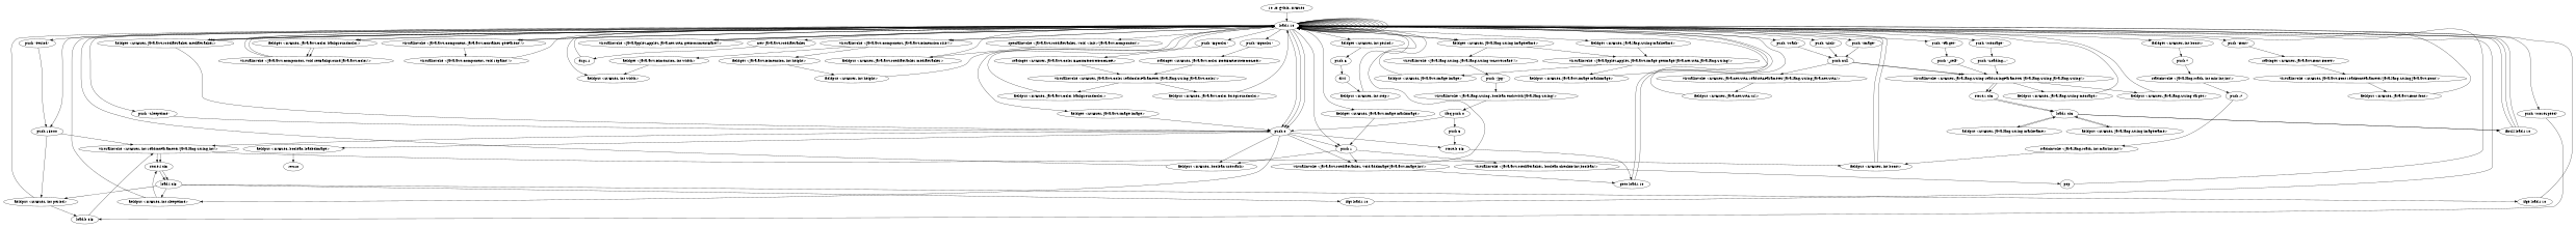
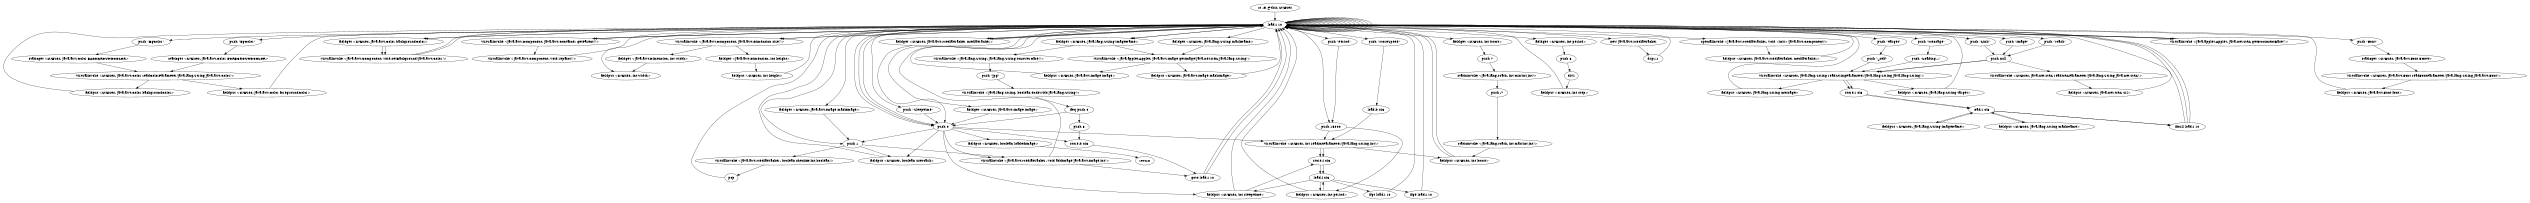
  digraph {
    "r0 := @this: LVHues"
    "load.r r0"
    "push \"BgColor\""
    "fieldget <LVHues: java.awt.Color backgroundColor>"
    "virtualinvoke <java.awt.Component: java.awt.Container getParent()>"
    "virtualinvoke <java.awt.Component: java.awt.Dimension size()>"
    "push \"FgColor\""
    "push \"Period\""
    "push 15000"
    "fieldget <LVHues: int period>"
    "push \"SleepTime\""
    "push 0"
    "new java.awt.MediaTracker"
    "specialinvoke <java.awt.MediaTracker: void <init>(java.awt.Component)>"
    "push \"Image\""
    "virtualinvoke <java.applet.Applet: java.net.URL getDocumentBase()>"
    "fieldget <LVHues: java.lang.String imageName>"
    "fieldget <LVHues: java.awt.MediaTracker mediaTracker>"
    "fieldget <LVHues: java.awt.Image image>"
    "push 1"
    "push \"MoreSpeed\""
    "fieldget <LVHues: int boost>"
    "push \"Mask\""
    "fieldget <LVHues: java.lang.String maskName>"
    "fieldget <LVHues: java.awt.Image maskImage>"
    "push \"Message\""
    "push \"Font\""
    "push \"Link\""
    "push \"Target\""
    "fieldput <LVHues: int width>"
    "staticget <LVHues: java.awt.Color BACKGROUNDCOLOR>"
    "virtualinvoke <java.awt.Component: void setBackground(java.awt.Color)>"
    "virtualinvoke <java.awt.Component: void repaint()>"
    "fieldget <java.awt.Dimension: int width>"
    "fieldget <java.awt.Dimension: int height>"
    "staticget <LVHues: java.awt.Color FOREGROUNDCOLOR>"
    "virtualinvoke <LVHues: int readIntParameter(java.lang.String,int)>"
    "fieldput <LVHues: int period>"
    "push 6"
    "fieldput <LVHues: int sleepTime>"
    "virtualinvoke <java.awt.MediaTracker: void addImage(java.awt.Image,int)>"
    "store.b $i3"
    "fieldput <LVHues: boolean useMask>"
    "fieldput <LVHues: boolean loadedImage>"
    "dup1.r"
    "fieldput <LVHues: java.awt.MediaTracker mediaTracker>"
    "push null"
    "virtualinvoke <java.applet.Applet: java.awt.Image getImage(java.net.URL,java.lang.String)>"
    "virtualinvoke <java.lang.String: java.lang.String toLowerCase()>"
    "virtualinvoke <java.awt.MediaTracker: boolean checkID(int,boolean)>"
    "load.b $i3"
    "push 7"
    "push \"Loading...\""
    "staticget <LVHues: java.awt.Font FONT>"
    "push \"_self\""
    "virtualinvoke <LVHues: java.awt.Color readColorParameter(java.lang.String,java.awt.Color)>"
    "fieldput <LVHues: java.awt.Color backgroundColor>"
    "fieldput <LVHues: java.awt.Color foregroundColor>"
    "fieldput <LVHues: int height>"
    "store.i $i3"
    "fieldput <LVHues: int boost>"
    "load.i $i3"
    "ifgt load.r r0"
    "ifge load.r r0"
    "div.i"
    "fieldput <LVHues: int step>"
    "goto load.r r0"
    return
    "virtualinvoke <LVHues: java.lang.String readStringParameter(java.lang.String,java.lang.String)>"
    "virtualinvoke <LVHues: java.net.URL readURLParameter(java.lang.String,java.net.URL)>"
    "store.r $i3"
    "fieldput <LVHues: java.lang.String message>"
    "fieldput <LVHues: java.lang.String target>"
    "fieldput <LVHues: java.net.URL url>"
    "load.r $i3"
    "fieldput <LVHues: java.lang.String imageName>"
    "ifnull load.r r0"
    "fieldput <LVHues: java.lang.String maskName>"
    "fieldput <LVHues: java.awt.Image image>"
    "fieldput <LVHues: java.awt.Image maskImage>"
    "push \"jpg\""
    pop
    "virtualinvoke <java.lang.String: boolean endsWith(java.lang.String)>"
    "ifeq push 0"
    "push 3"
    "staticinvoke <java.lang.Math: int min(int,int)>"
    "push -7"
    "staticinvoke <java.lang.Math: int max(int,int)>"
    "virtualinvoke <LVHues: java.awt.Font readFontParameter(java.lang.String,java.awt.Font)>"
    "fieldput <LVHues: java.awt.Font font>"
    "r0 := @this: LVHues" -> "load.r r0"
    "load.r r0" -> "load.r r0"
    "load.r r0" -> "load.r r0"
    "load.r r0" -> "load.r r0"
    "load.r r0" -> "load.r r0"
    "load.r r0" -> "load.r r0"
    "load.r r0" -> "load.r r0"
    "load.r r0" -> "load.r r0"
    "load.r r0" -> "load.r r0"
    "load.r r0" -> "load.r r0"
    "load.r r0" -> "load.r r0"
    "load.r r0" -> "load.r r0"
    "load.r r0" -> "load.r r0"
    "load.r r0" -> "load.r r0"
    "load.r r0" -> "load.r r0"
    "load.r r0" -> "load.r r0"
    "load.r r0" -> "load.r r0"
    "load.r r0" -> "load.r r0"
    "load.r r0" -> "load.r r0"
    "load.r r0" -> "load.r r0"
    "load.r r0" -> "load.r r0"
    "load.r r0" -> "push \"BgColor\""
    "load.r r0" -> "fieldget <LVHues: java.awt.Color backgroundColor>"
    "load.r r0" -> "fieldget <LVHues: java.awt.Color backgroundColor>"
    "load.r r0" -> "virtualinvoke <java.awt.Component: java.awt.Container getParent()>"
    "load.r r0" -> "virtualinvoke <java.awt.Component: java.awt.Container getParent()>"
    "load.r r0" -> "virtualinvoke <java.awt.Component: java.awt.Dimension size()>"
    "load.r r0" -> "virtualinvoke <java.awt.Component: java.awt.Dimension size()>"
    "load.r r0" -> "push \"FgColor\""
    "load.r r0" -> "push \"Period\""
    "load.r r0" -> "push 15000"
    "load.r r0" -> "fieldget <LVHues: int period>"
    "load.r r0" -> "push \"SleepTime\""
    "load.r r0" -> "push 0"
    "load.r r0" -> "push 0"
    "load.r r0" -> "push 0"
    "load.r r0" -> "new java.awt.MediaTracker"
    "load.r r0" -> "specialinvoke <java.awt.MediaTracker: void <init>(java.awt.Component)>"
    "load.r r0" -> "push \"Image\""
    "load.r r0" -> "virtualinvoke <java.applet.Applet: java.net.URL getDocumentBase()>"
    "load.r r0" -> "virtualinvoke <java.applet.Applet: java.net.URL getDocumentBase()>"
    "load.r r0" -> "fieldget <LVHues: java.lang.String imageName>"
    "load.r r0" -> "fieldget <LVHues: java.lang.String imageName>"
    "load.r r0" -> "fieldget <LVHues: java.awt.MediaTracker mediaTracker>"
    "load.r r0" -> "fieldget <LVHues: java.awt.MediaTracker mediaTracker>"
    "load.r r0" -> "fieldget <LVHues: java.awt.MediaTracker mediaTracker>"
    "load.r r0" -> "fieldget <LVHues: java.awt.Image image>"
    "load.r r0" -> "push 1"
    "load.r r0" -> "push \"MoreSpeed\""
    "load.r r0" -> "fieldget <LVHues: int boost>"
    "load.r r0" -> "push \"Mask\""
    "load.r r0" -> "fieldget <LVHues: java.lang.String maskName>"
    "load.r r0" -> "fieldget <LVHues: java.awt.Image maskImage>"
    "load.r r0" -> "push \"Message\""
    "load.r r0" -> "push \"Font\""
    "load.r r0" -> "push \"Link\""
    "load.r r0" -> "push \"Target\""
    "load.r r0" -> "fieldput <LVHues: int width>"
    "push \"BgColor\"" -> "staticget <LVHues: java.awt.Color BACKGROUNDCOLOR>"
    "fieldget <LVHues: java.awt.Color backgroundColor>" -> "virtualinvoke <java.awt.Component: void setBackground(java.awt.Color)>"
    "fieldget <LVHues: java.awt.Color backgroundColor>" -> "virtualinvoke <java.awt.Component: void setBackground(java.awt.Color)>"
    "virtualinvoke <java.awt.Component: java.awt.Container getParent()>" -> "load.r r0"
    "virtualinvoke <java.awt.Component: java.awt.Container getParent()>" -> "virtualinvoke <java.awt.Component: void repaint()>"
    "virtualinvoke <java.awt.Component: java.awt.Dimension size()>" -> "fieldget <java.awt.Dimension: int width>"
    "virtualinvoke <java.awt.Component: java.awt.Dimension size()>" -> "fieldget <java.awt.Dimension: int height>"
    "push \"FgColor\"" -> "staticget <LVHues: java.awt.Color FOREGROUNDCOLOR>"
    "push \"Period\"" -> "push 15000"
    "push 15000" -> "virtualinvoke <LVHues: int readIntParameter(java.lang.String,int)>"
    "push 15000" -> "fieldput <LVHues: int period>"
    "fieldget <LVHues: int period>" -> "push 6"
    "push \"SleepTime\"" -> "push 0"
    "push 0" -> "push 1"
    "push 0" -> "virtualinvoke <LVHues: int readIntParameter(java.lang.String,int)>"
    "push 0" -> "fieldput <LVHues: int sleepTime>"
    "push 0" -> "virtualinvoke <java.awt.MediaTracker: void addImage(java.awt.Image,int)>"
    "push 0" -> "store.b $i3"
    "push 0" -> "fieldput <LVHues: boolean useMask>"
    "push 0" -> "fieldput <LVHues: boolean loadedImage>"
    "new java.awt.MediaTracker" -> "dup1.r"
    "specialinvoke <java.awt.MediaTracker: void <init>(java.awt.Component)>" -> "fieldput <LVHues: java.awt.MediaTracker mediaTracker>"
    "push \"Image\"" -> "push null"
    "virtualinvoke <java.applet.Applet: java.net.URL getDocumentBase()>" -> "load.r r0"
    "virtualinvoke <java.applet.Applet: java.net.URL getDocumentBase()>" -> "load.r r0"
    "fieldget <LVHues: java.lang.String imageName>" -> "virtualinvoke <java.applet.Applet: java.awt.Image getImage(java.net.URL,java.lang.String)>"
    "fieldget <LVHues: java.lang.String imageName>" -> "virtualinvoke <java.lang.String: java.lang.String toLowerCase()>"
    "fieldget <LVHues: java.awt.MediaTracker mediaTracker>" -> "load.r r0"
    "fieldget <LVHues: java.awt.MediaTracker mediaTracker>" -> "load.r r0"
    "fieldget <LVHues: java.awt.MediaTracker mediaTracker>" -> "push 0"
    "fieldget <LVHues: java.awt.Image image>" -> "push 0"
    "push 1" -> "virtualinvoke <java.awt.MediaTracker: void addImage(java.awt.Image,int)>"
    "push 1" -> "fieldput <LVHues: boolean useMask>"
    "push 1" -> "virtualinvoke <java.awt.MediaTracker: boolean checkID(int,boolean)>"
    "push \"MoreSpeed\"" -> "load.b $i3"
    "fieldget <LVHues: int boost>" -> "push 7"
    "push \"Mask\"" -> "push null"
    "fieldget <LVHues: java.lang.String maskName>" -> "virtualinvoke <java.applet.Applet: java.awt.Image getImage(java.net.URL,java.lang.String)>"
    "fieldget <LVHues: java.awt.Image maskImage>" -> "push 1"
    "push \"Message\"" -> "push \"Loading...\""
    "push \"Font\"" -> "staticget <LVHues: java.awt.Font FONT>"
    "push \"Link\"" -> "push null"
    "push \"Target\"" -> "push \"_self\""
    "staticget <LVHues: java.awt.Color BACKGROUNDCOLOR>" -> "virtualinvoke <LVHues: java.awt.Color readColorParameter(java.lang.String,java.awt.Color)>"
    "virtualinvoke <java.awt.Component: void setBackground(java.awt.Color)>" -> "load.r r0"
    "virtualinvoke <java.awt.Component: void setBackground(java.awt.Color)>" -> "load.r r0"
    "virtualinvoke <java.awt.Component: void repaint()>" -> "load.r r0"
    "fieldget <java.awt.Dimension: int width>" -> "fieldput <LVHues: int width>"
    "fieldget <java.awt.Dimension: int height>" -> "fieldput <LVHues: int height>"
    "staticget <LVHues: java.awt.Color FOREGROUNDCOLOR>" -> "virtualinvoke <LVHues: java.awt.Color readColorParameter(java.lang.String,java.awt.Color)>"
    "virtualinvoke <LVHues: int readIntParameter(java.lang.String,int)>" -> "store.i $i3"
    "virtualinvoke <LVHues: int readIntParameter(java.lang.String,int)>" -> "store.i $i3"
    "virtualinvoke <LVHues: int readIntParameter(java.lang.String,int)>" -> "fieldput <LVHues: int boost>"
    "fieldput <LVHues: int period>" -> "load.r r0"
-   "fieldput <LVHues: int period>" -> "load.b $i3"
+   "fieldput <LVHues: int period>" -> "load.i $i3"
    "push 6" -> "div.i"
    "fieldput <LVHues: int sleepTime>" -> "load.r r0"
    "fieldput <LVHues: int sleepTime>" -> "store.i $i3"
    "virtualinvoke <java.awt.MediaTracker: void addImage(java.awt.Image,int)>" -> "load.r r0"
    "virtualinvoke <java.awt.MediaTracker: void addImage(java.awt.Image,int)>" -> "goto load.r r0"
    "store.b $i3" -> "goto load.r r0"
    "fieldput <LVHues: boolean useMask>" -> "load.r r0"
    "fieldput <LVHues: boolean loadedImage>" -> return
    "dup1.r" -> "load.r r0"
    "fieldput <LVHues: java.awt.MediaTracker mediaTracker>" -> "load.r r0"
    "push null" -> "virtualinvoke <LVHues: java.lang.String readStringParameter(java.lang.String,java.lang.String)>"
    "push null" -> "virtualinvoke <LVHues: java.lang.String readStringParameter(java.lang.String,java.lang.String)>"
    "push null" -> "virtualinvoke <LVHues: java.net.URL readURLParameter(java.lang.String,java.net.URL)>"
    "virtualinvoke <java.applet.Applet: java.awt.Image getImage(java.net.URL,java.lang.String)>" -> "fieldput <LVHues: java.awt.Image image>"
    "virtualinvoke <java.applet.Applet: java.awt.Image getImage(java.net.URL,java.lang.String)>" -> "fieldput <LVHues: java.awt.Image maskImage>"
    "virtualinvoke <java.lang.String: java.lang.String toLowerCase()>" -> "push \"jpg\""
    "virtualinvoke <java.awt.MediaTracker: boolean checkID(int,boolean)>" -> pop
    "load.b $i3" -> "virtualinvoke <LVHues: int readIntParameter(java.lang.String,int)>"
    "push 7" -> "staticinvoke <java.lang.Math: int min(int,int)>"
    "push \"Loading...\"" -> "virtualinvoke <LVHues: java.lang.String readStringParameter(java.lang.String,java.lang.String)>"
    "staticget <LVHues: java.awt.Font FONT>" -> "virtualinvoke <LVHues: java.awt.Font readFontParameter(java.lang.String,java.awt.Font)>"
    "push \"_self\"" -> "virtualinvoke <LVHues: java.lang.String readStringParameter(java.lang.String,java.lang.String)>"
    "virtualinvoke <LVHues: java.awt.Color readColorParameter(java.lang.String,java.awt.Color)>" -> "fieldput <LVHues: java.awt.Color backgroundColor>"
    "virtualinvoke <LVHues: java.awt.Color readColorParameter(java.lang.String,java.awt.Color)>" -> "fieldput <LVHues: java.awt.Color foregroundColor>"
    "fieldput <LVHues: java.awt.Color backgroundColor>" -> "load.r r0"
    "fieldput <LVHues: java.awt.Color foregroundColor>" -> "load.r r0"
    "fieldput <LVHues: int height>" -> "load.r r0"
    "store.i $i3" -> "load.i $i3"
    "store.i $i3" -> "load.i $i3"
    "fieldput <LVHues: int boost>" -> "load.r r0"
    "fieldput <LVHues: int boost>" -> "load.r r0"
    "load.i $i3" -> "fieldput <LVHues: int period>"
    "load.i $i3" -> "fieldput <LVHues: int sleepTime>"
    "load.i $i3" -> "ifgt load.r r0"
    "load.i $i3" -> "ifge load.r r0"
    "ifgt load.r r0" -> "load.r r0"
    "ifge load.r r0" -> "load.r r0"
    "div.i" -> "fieldput <LVHues: int step>"
    "fieldput <LVHues: int step>" -> "load.r r0"
    "goto load.r r0" -> "load.r r0"
    "goto load.r r0" -> "load.r r0"
    "virtualinvoke <LVHues: java.lang.String readStringParameter(java.lang.String,java.lang.String)>" -> "store.r $i3"
    "virtualinvoke <LVHues: java.lang.String readStringParameter(java.lang.String,java.lang.String)>" -> "store.r $i3"
    "virtualinvoke <LVHues: java.lang.String readStringParameter(java.lang.String,java.lang.String)>" -> "fieldput <LVHues: java.lang.String message>"
    "virtualinvoke <LVHues: java.lang.String readStringParameter(java.lang.String,java.lang.String)>" -> "fieldput <LVHues: java.lang.String target>"
    "virtualinvoke <LVHues: java.net.URL readURLParameter(java.lang.String,java.net.URL)>" -> "fieldput <LVHues: java.net.URL url>"
    "store.r $i3" -> "load.r $i3"
    "store.r $i3" -> "load.r $i3"
    "fieldput <LVHues: java.lang.String message>" -> "load.r r0"
    "fieldput <LVHues: java.lang.String target>" -> "load.r r0"
    "fieldput <LVHues: java.net.URL url>" -> "load.r r0"
    "load.r $i3" -> "fieldput <LVHues: java.lang.String imageName>"
    "load.r $i3" -> "ifnull load.r r0"
    "load.r $i3" -> "ifnull load.r r0"
    "load.r $i3" -> "fieldput <LVHues: java.lang.String maskName>"
    "fieldput <LVHues: java.lang.String imageName>" -> "load.r $i3"
    "ifnull load.r r0" -> "load.r r0"
    "ifnull load.r r0" -> "load.r r0"
    "ifnull load.r r0" -> "load.r r0"
    "fieldput <LVHues: java.lang.String maskName>" -> "load.r $i3"
    "fieldput <LVHues: java.awt.Image image>" -> "load.r r0"
    "fieldput <LVHues: java.awt.Image maskImage>" -> "load.r r0"
    "push \"jpg\"" -> "virtualinvoke <java.lang.String: boolean endsWith(java.lang.String)>"
    pop -> "load.r r0"
    "virtualinvoke <java.lang.String: boolean endsWith(java.lang.String)>" -> "ifeq push 0"
    "ifeq push 0" -> "push 0"
    "ifeq push 0" -> "push 3"
    "push 3" -> "store.b $i3"
    "staticinvoke <java.lang.Math: int min(int,int)>" -> "push -7"
    "push -7" -> "staticinvoke <java.lang.Math: int max(int,int)>"
    "staticinvoke <java.lang.Math: int max(int,int)>" -> "fieldput <LVHues: int boost>"
    "virtualinvoke <LVHues: java.awt.Font readFontParameter(java.lang.String,java.awt.Font)>" -> "fieldput <LVHues: java.awt.Font font>"
    "fieldput <LVHues: java.awt.Font font>" -> "load.r r0"
  }
